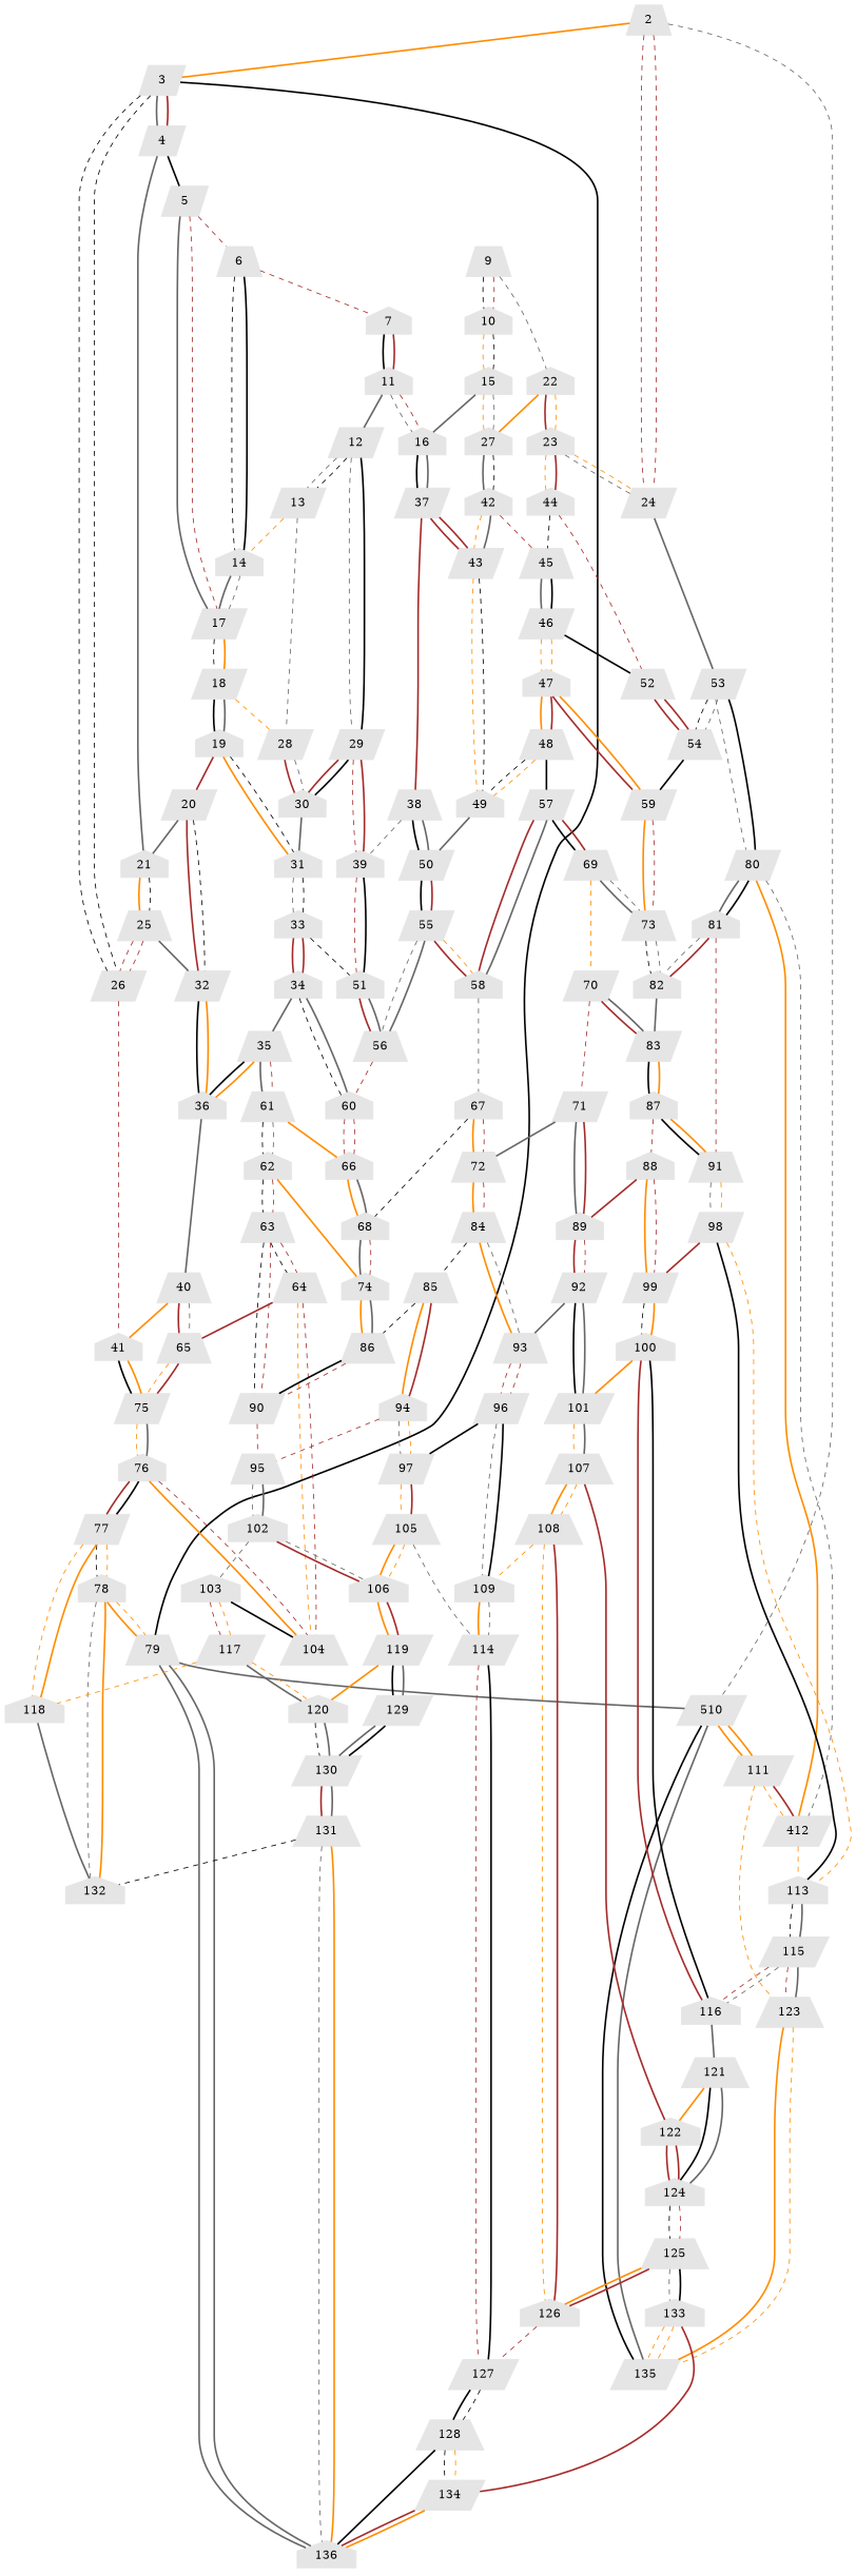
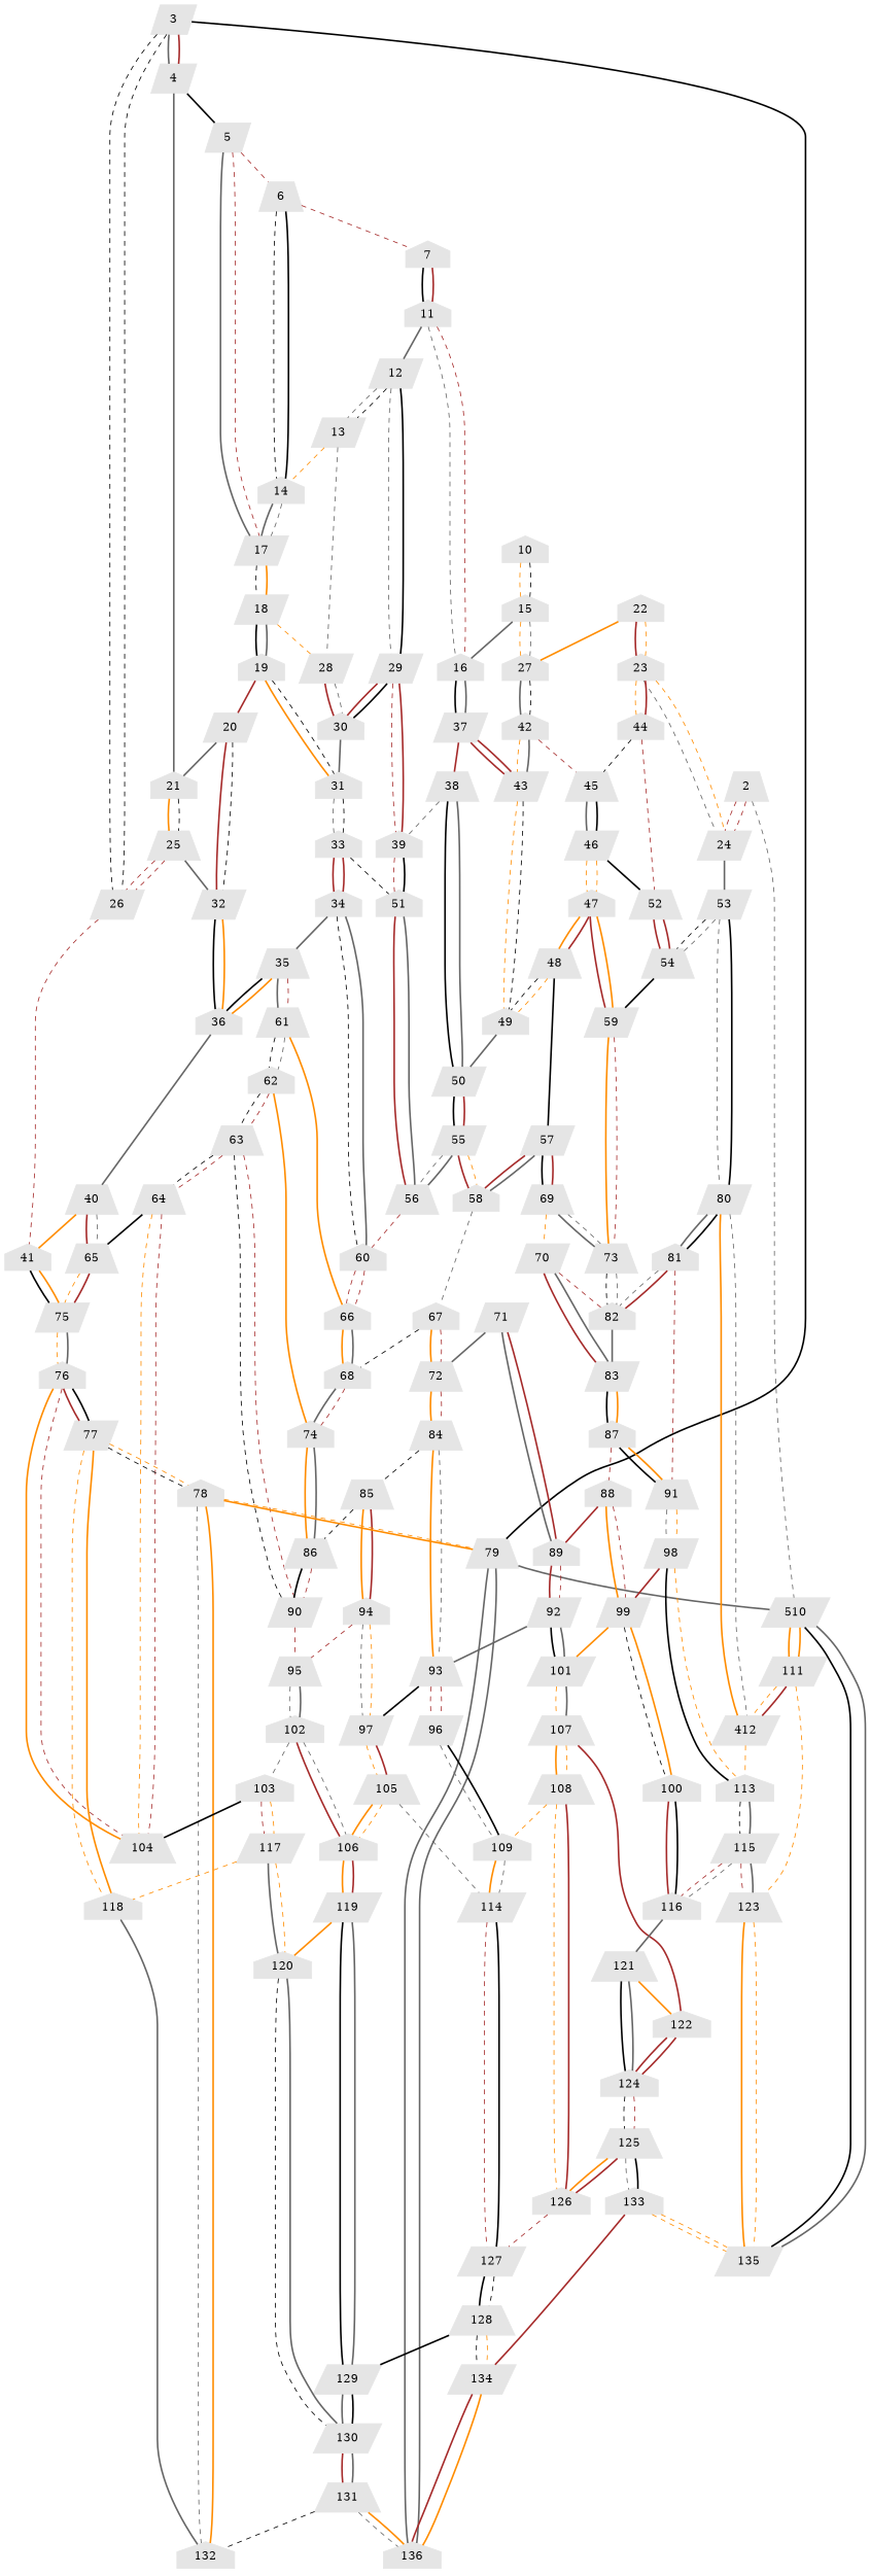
  graph {
    node [color=gray90 shape=house style=filled]
    edge [color=brown style=bold]
    2 [shape=trapezium]
    3 [shape=parallelogram]
    24 [shape=parallelogram]
    n4 [label=510 shape=parallelogram]
-   9 [shape=trapezium]
    10
    22
    4 [shape=parallelogram]
    26 [shape=parallelogram]
    79 [shape=trapezium]
    53 [shape=parallelogram]
    111 [shape=parallelogram]
    135 [shape=parallelogram]
    5 [shape=parallelogram]
    21
    41
    136
    6 [shape=trapezium]
    17 [shape=parallelogram]
    25 [shape=trapezium]
    7
    14
    18 [shape=parallelogram]
    11
    12 [shape=parallelogram]
    16
    15
    27
    23
    13 [shape=parallelogram]
    29 [shape=parallelogram]
    37 [shape=parallelogram]
    28 [shape=parallelogram]
    30
    39
    42
    38 [shape=trapezium]
    43 [shape=parallelogram]
    19
    20 [shape=parallelogram]
    31
    32 [shape=parallelogram]
    33
    36
    44
    45 [shape=trapezium]
    52 [shape=trapezium]
    54 [shape=trapezium]
    80 [shape=parallelogram]
    75 [shape=parallelogram]
    51
    34
    40 [shape=trapezium]
    35 [shape=trapezium]
    60
    56 [shape=trapezium]
    61 [shape=trapezium]
    66
    62
    65 [shape=trapezium]
    50 [shape=parallelogram]
    49
    55 [shape=parallelogram]
    76
    46 [shape=parallelogram]
    47
    48 [shape=trapezium]
    59 [shape=parallelogram]
    57 [shape=parallelogram]
    73 [shape=trapezium]
    58
    69 [shape=trapezium]
    81
    n74 [label=412 shape=parallelogram]
    67
    70 [shape=parallelogram]
    68
    72 [shape=trapezium]
    82
    63 [shape=trapezium]
    74
    64 [shape=trapezium]
    90 [shape=parallelogram]
    86 [shape=trapezium]
    104 [shape=trapezium]
    95 [shape=trapezium]
    84 [shape=trapezium]
    71 [shape=parallelogram]
    83 [shape=parallelogram]
    89
    87
    92 [shape=parallelogram]
    85 [shape=trapezium]
    93 [shape=trapezium]
    77 [shape=parallelogram]
    78
    118
    132
    91 [shape=trapezium]
    113
    98 [shape=parallelogram]
    88
    94
    96 [shape=parallelogram]
    97 [shape=parallelogram]
    99 [shape=parallelogram]
    100
    101 [shape=parallelogram]
    102
    107 [shape=trapezium]
    109
    105 [shape=trapezium]
    103
    106
    114 [shape=parallelogram]
    115 [shape=parallelogram]
    116
    121 [shape=trapezium]
    108 [shape=trapezium]
    122
    117 [shape=parallelogram]
    119 [shape=parallelogram]
    120
    127 [shape=parallelogram]
    129 [shape=parallelogram]
    126
    124
    123 [shape=trapezium]
    128 [shape=trapezium]
    130 [shape=parallelogram]
    131 [shape=trapezium]
    125 [shape=trapezium]
    133
    134 [shape=parallelogram]
-   2 -- 3 [color=darkorange]
    2 -- 24 [style=dashed]
    2 -- 24 [style=dashed]
    2 -- n4 [color=gray40 style=dashed]
    3 -- 4 [color=gray40]
    3 -- 4
    3 -- 26 [color=black style=dashed]
    3 -- 26 [color=black style=dashed]
    3 -- 79 [color=black]
    24 -- 53 [color=gray40]
    n4 -- 111 [color=darkorange]
    n4 -- 111 [color=darkorange]
    n4 -- 135 [color=black]
    n4 -- 135 [color=gray40]
-   9 -- 10 [color=black style=dashed]
-   9 -- 10 [style=dashed]
-   9 -- 22 [color=gray40 style=dashed]
    10 -- 15 [color=darkorange style=dashed]
    10 -- 15 [color=black style=dashed]
    22 -- 27 [color=darkorange]
    22 -- 23
    22 -- 23 [color=darkorange style=dashed]
    4 -- 5 [color=black]
    4 -- 21 [color=gray40]
    26 -- 41 [style=dashed]
    79 -- n4 [color=gray40]
    79 -- 136 [color=gray40]
    79 -- 136 [color=gray40]
    53 -- 54 [color=black style=dashed]
    53 -- 54 [color=gray40 style=dashed]
    53 -- 80 [color=gray40 style=dashed]
    53 -- 80 [color=black]
    111 -- n74 [color=darkorange style=dashed]
    111 -- n74
    111 -- 123 [color=darkorange style=dashed]
    5 -- 6 [style=dashed]
    5 -- 17 [color=gray40]
    5 -- 17 [style=dashed]
    21 -- 25 [color=darkorange]
    21 -- 25 [color=black style=dashed]
    41 -- 75 [color=black]
    41 -- 75 [color=darkorange]
    6 -- 7 [style=dashed]
    6 -- 14 [color=black style=dashed]
    6 -- 14 [color=black]
    17 -- 18 [color=black style=dashed]
    17 -- 18 [color=darkorange]
    25 -- 26 [style=dashed]
    25 -- 26 [style=dashed]
    25 -- 32 [color=gray40]
    7 -- 11 [color=black]
    7 -- 11
    14 -- 17 [color=gray40]
    14 -- 17 [color=gray40 style=dashed]
    18 -- 28 [color=darkorange style=dashed]
    18 -- 19 [color=black]
    18 -- 19 [color=gray40]
    11 -- 12 [color=gray40]
    11 -- 16 [color=gray40 style=dashed]
    11 -- 16 [style=dashed]
    12 -- 13 [color=gray40 style=dashed]
    12 -- 13 [color=black style=dashed]
    12 -- 29 [color=gray40 style=dashed]
    12 -- 29 [color=black]
    16 -- 37 [color=black]
    16 -- 37 [color=gray40]
    15 -- 16 [color=gray40]
    15 -- 27 [color=darkorange style=dashed]
    15 -- 27 [color=gray40 style=dashed]
    27 -- 42 [color=gray40]
    27 -- 42 [color=black style=dashed]
    23 -- 24 [color=gray40 style=dashed]
    23 -- 24 [color=darkorange style=dashed]
    23 -- 44 [color=darkorange style=dashed]
    23 -- 44
    13 -- 14 [color=darkorange style=dashed]
    13 -- 28 [color=gray40 style=dashed]
    29 -- 30
    29 -- 30 [color=black]
    29 -- 39 [style=dashed]
    29 -- 39
    37 -- 38
    37 -- 43
    37 -- 43
    28 -- 30
    28 -- 30 [color=gray40 style=dashed]
    30 -- 31 [color=gray40]
    39 -- 51 [style=dashed]
    39 -- 51 [color=black]
    42 -- 43 [color=darkorange style=dashed]
    42 -- 43 [color=gray40]
    42 -- 45 [style=dashed]
    38 -- 39 [color=gray40 style=dashed]
    38 -- 50 [color=black]
    38 -- 50 [color=gray40]
    43 -- 49 [color=darkorange style=dashed]
    43 -- 49 [color=black style=dashed]
    19 -- 20
    19 -- 31 [color=darkorange]
    19 -- 31 [color=black style=dashed]
    20 -- 21 [color=gray40]
    20 -- 32
    20 -- 32 [color=black style=dashed]
    31 -- 33 [color=gray40 style=dashed]
    31 -- 33 [color=black style=dashed]
    32 -- 36 [color=black]
    32 -- 36 [color=darkorange]
    33 -- 51 [color=black style=dashed]
    33 -- 34
    33 -- 34
    36 -- 40 [color=gray40]
    44 -- 45 [color=black style=dashed]
    44 -- 52 [style=dashed]
    45 -- 46 [color=gray40]
    45 -- 46 [color=black]
    52 -- 54
    52 -- 54
    54 -- 59 [color=black]
    80 -- 81 [color=gray40]
    80 -- 81 [color=black]
    80 -- n74 [color=darkorange]
    80 -- n74 [color=gray40 style=dashed]
    75 -- 76 [color=darkorange style=dashed]
    75 -- 76 [color=gray40]
    51 -- 56
    51 -- 56 [color=gray40]
    34 -- 35 [color=gray40]
    34 -- 60 [color=black style=dashed]
    34 -- 60 [color=gray40]
    40 -- 41 [color=darkorange]
    40 -- 65
    40 -- 65 [color=gray40 style=dashed]
    35 -- 36 [color=black]
    35 -- 36 [color=darkorange]
    35 -- 61 [color=gray40]
    35 -- 61 [style=dashed]
    60 -- 66 [style=dashed]
    60 -- 66 [style=dashed]
    56 -- 60 [style=dashed]
    61 -- 66 [color=darkorange]
    61 -- 62 [color=black style=dashed]
    61 -- 62 [color=gray40 style=dashed]
    66 -- 68 [color=darkorange]
    66 -- 68 [color=gray40]
    62 -- 63 [color=black style=dashed]
    62 -- 63 [style=dashed]
    62 -- 74 [color=darkorange]
    65 -- 75 [color=darkorange style=dashed]
    65 -- 75
    50 -- 55 [color=black]
    50 -- 55
    49 -- 50 [color=gray40]
    55 -- 56 [color=gray40 style=dashed]
    55 -- 56 [color=gray40]
    55 -- 58
    55 -- 58 [color=darkorange style=dashed]
    76 -- 104 [color=darkorange]
    76 -- 104 [style=dashed]
    76 -- 77
    76 -- 77 [color=black]
    46 -- 52 [color=black]
    46 -- 47 [color=darkorange style=dashed]
    46 -- 47 [color=darkorange style=dashed]
    47 -- 48 [color=darkorange]
    47 -- 48
    47 -- 59
    47 -- 59 [color=darkorange]
    48 -- 49 [color=black style=dashed]
    48 -- 49 [color=darkorange style=dashed]
    48 -- 57 [color=black]
    59 -- 73 [color=darkorange]
    59 -- 73 [style=dashed]
    57 -- 58
    57 -- 58 [color=gray40]
    57 -- 69 [color=black]
    57 -- 69
    73 -- 82 [color=black style=dashed]
    73 -- 82 [color=gray40 style=dashed]
    58 -- 67 [color=gray40 style=dashed]
    69 -- 73 [color=gray40]
    69 -- 73 [color=gray40 style=dashed]
    69 -- 70 [color=darkorange style=dashed]
    81 -- 82 [color=gray40 style=dashed]
    81 -- 82
    81 -- 91 [style=dashed]
    n74 -- 113 [color=darkorange style=dashed]
    67 -- 68 [color=black style=dashed]
    67 -- 72 [color=darkorange]
    67 -- 72 [style=dashed]
-   70 -- 71 [style=dashed]
+   70 -- 82 [style=dashed]
    70 -- 83
    70 -- 83 [color=gray40]
    68 -- 74 [color=gray40]
    68 -- 74 [style=dashed]
    72 -- 84 [color=darkorange]
    72 -- 84 [style=dashed]
    82 -- 83 [color=gray40]
    63 -- 64 [color=black style=dashed]
    63 -- 64 [style=dashed]
    63 -- 90 [color=black style=dashed]
    63 -- 90 [style=dashed]
    74 -- 86 [color=darkorange]
    74 -- 86 [color=gray40]
-   64 -- 65
+   64 -- 65 [color=black]
    64 -- 104 [color=darkorange style=dashed]
    64 -- 104 [style=dashed]
    90 -- 95 [style=dashed]
    86 -- 90 [color=black]
    86 -- 90 [style=dashed]
    95 -- 102 [color=gray40 style=dashed]
    95 -- 102 [color=gray40]
    84 -- 85 [color=black style=dashed]
    84 -- 93 [color=darkorange]
    84 -- 93 [color=gray40 style=dashed]
    71 -- 72 [color=gray40]
    71 -- 89 [color=gray40]
    71 -- 89
    83 -- 87 [color=black]
    83 -- 87 [color=darkorange]
    89 -- 92
    89 -- 92 [style=dashed]
    87 -- 91 [color=black]
    87 -- 91 [color=darkorange]
    87 -- 88 [style=dashed]
    92 -- 93 [color=gray40]
    92 -- 101 [color=black]
    92 -- 101 [color=gray40]
    85 -- 86 [color=black style=dashed]
    85 -- 94 [color=darkorange]
    85 -- 94
    93 -- 96 [style=dashed]
    93 -- 96 [style=dashed]
    77 -- 78 [color=black style=dashed]
    77 -- 78 [color=darkorange style=dashed]
    77 -- 118 [color=darkorange style=dashed]
    77 -- 118 [color=darkorange]
    78 -- 79 [color=darkorange]
    78 -- 79 [color=darkorange style=dashed]
    78 -- 132 [color=gray40 style=dashed]
    78 -- 132 [color=darkorange]
    118 -- 132 [color=gray40]
    91 -- 98 [color=gray40 style=dashed]
    91 -- 98 [color=darkorange style=dashed]
    113 -- 115 [color=black style=dashed]
    113 -- 115 [color=gray40]
    98 -- 113 [color=black]
    98 -- 113 [color=darkorange style=dashed]
    98 -- 99
    88 -- 89
    88 -- 99 [color=darkorange]
    88 -- 99 [style=dashed]
    94 -- 95 [style=dashed]
    94 -- 97 [color=gray40 style=dashed]
    94 -- 97 [color=darkorange style=dashed]
-   96 -- 97 [color=black]
+   93 -- 97 [color=black]
    96 -- 109 [color=gray40 style=dashed]
    96 -- 109 [color=black]
    97 -- 105 [color=darkorange style=dashed]
    97 -- 105
    99 -- 100 [color=black style=dashed]
    99 -- 100 [color=darkorange]
-   100 -- 101 [color=darkorange]
+   99 -- 101 [color=darkorange]
    100 -- 116
    100 -- 116 [color=black]
    101 -- 107 [color=darkorange style=dashed]
    101 -- 107 [color=gray40]
    102 -- 103 [color=gray40 style=dashed]
    102 -- 106
    102 -- 106 [color=gray40 style=dashed]
    107 -- 108 [color=darkorange]
    107 -- 108 [color=darkorange style=dashed]
    107 -- 122
    109 -- 114 [color=darkorange]
    109 -- 114 [color=gray40 style=dashed]
    105 -- 106 [color=darkorange]
    105 -- 106 [color=darkorange style=dashed]
    105 -- 114 [color=gray40 style=dashed]
    103 -- 104 [color=black]
    103 -- 117 [style=dashed]
    103 -- 117 [color=darkorange style=dashed]
    106 -- 119 [color=darkorange]
    106 -- 119
    114 -- 127 [style=dashed]
    114 -- 127 [color=black]
    115 -- 116 [style=dashed]
    115 -- 116 [color=gray40 style=dashed]
    115 -- 123 [style=dashed]
    115 -- 123 [color=gray40]
    116 -- 121 [color=gray40]
    121 -- 122 [color=darkorange]
    121 -- 124 [color=black]
    121 -- 124 [color=gray40]
    108 -- 109 [color=darkorange style=dashed]
    108 -- 126 [color=darkorange style=dashed]
    108 -- 126
    122 -- 124
    122 -- 124
    117 -- 118 [color=darkorange style=dashed]
    117 -- 120 [color=gray40]
    117 -- 120 [color=darkorange style=dashed]
    119 -- 120 [color=darkorange]
    119 -- 129 [color=black]
    119 -- 129 [color=gray40]
    120 -- 130 [color=black style=dashed]
    120 -- 130 [color=gray40]
    127 -- 128 [color=black]
    127 -- 128 [color=black style=dashed]
    129 -- 130 [color=gray40]
    129 -- 130 [color=black]
    126 -- 127 [style=dashed]
    124 -- 125 [color=black style=dashed]
    124 -- 125 [style=dashed]
    123 -- 135 [color=darkorange]
    123 -- 135 [color=darkorange style=dashed]
-   128 -- 136 [color=black]
+   128 -- 129 [color=black]
    128 -- 134 [color=black style=dashed]
    128 -- 134 [color=darkorange style=dashed]
    130 -- 131
    130 -- 131 [color=gray40]
    131 -- 136 [color=gray40 style=dashed]
    131 -- 136 [color=darkorange]
    131 -- 132 [color=black style=dashed]
    125 -- 126 [color=darkorange]
    125 -- 126
    125 -- 133 [color=gray40 style=dashed]
    125 -- 133 [color=black]
    133 -- 135 [color=darkorange style=dashed]
    133 -- 135 [color=darkorange style=dashed]
    133 -- 134
    134 -- 136
    134 -- 136 [color=darkorange]
  }
